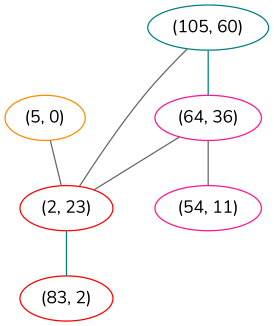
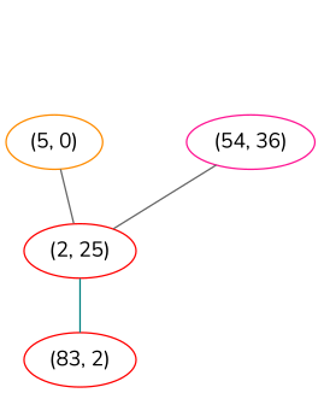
  graph {
    fontname=Nunito
    node [color=red fontname=Nunito]
    edge [color=gray40 fontname=Nunito weight=1]
    n1 [color=darkorange label="(5, 0)"]
-   "(2, 23)"
+   "(2, 23)" [label="(2, 25)"]
    "(83, 2)"
-   "(105, 60)" [color=teal]
-   "(54, 36)" [color=deeppink label="(64, 36)"]
-   "(54, 11)" [color=deeppink]
+   "(54, 36)" [color=deeppink]
    n1 -- "(2, 23)" [weight=4]
    "(2, 23)" -- "(83, 2)" [color=teal]
-   "(105, 60)" -- "(2, 23)"
-   "(105, 60)" -- "(54, 36)" [color=teal weight=3]
    "(54, 36)" -- "(2, 23)" [weight=3]
-   "(54, 36)" -- "(54, 11)"
  }
